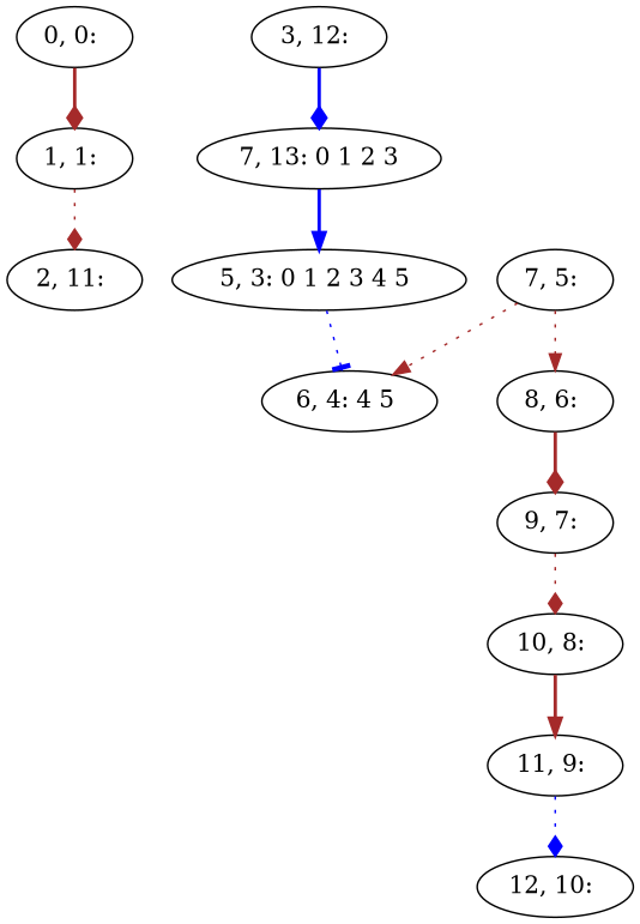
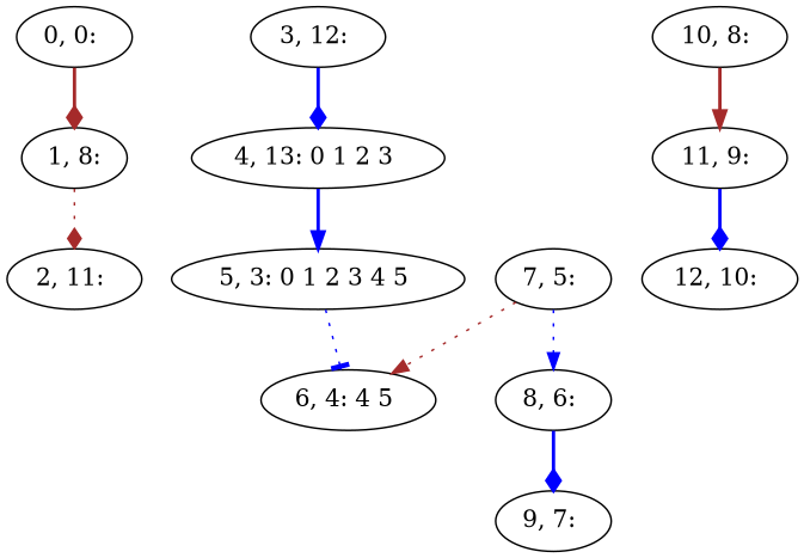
  digraph {
    edge [arrowhead=diamond color=brown style=bold]
    n1 [label="0, 0: "]
-   n2 [label="1, 1: "]
+   n2 [label="1, 8:"]
    n3 [label="2, 11: "]
    n4 [label="3, 12: "]
-   n5 [label="7, 13: 0 1 2 3"]
+   n5 [label="4, 13: 0 1 2 3 "]
    n6 [label="5, 3: 0 1 2 3 4 5 "]
    n7 [label="6, 4: 4 5 "]
    n8 [label="7, 5: "]
    n9 [label="8, 6: "]
    n10 [label="9, 7: "]
    n11 [label="10, 8: "]
    n12 [label="11, 9: "]
    n13 [label="12, 10: "]
    n1 -> n2
    n2 -> n3 [style=dotted]
    n4 -> n5 [color=blue]
    n5 -> n6 [arrowhead=normal color=blue]
    n6 -> n7 [arrowhead=tee color=blue style=dotted]
    n8 -> n7 [arrowhead=normal style=dotted]
-   n8 -> n9 [arrowhead=normal style=dotted]
-   n9 -> n10
-   n10 -> n11 [style=dotted]
+   n8 -> n9 [arrowhead=normal color=blue style=dotted]
+   n9 -> n10 [color=blue]
    n11 -> n12 [arrowhead=normal]
-   n12 -> n13 [color=blue style=dotted]
+   n12 -> n13 [color=blue]
  }
